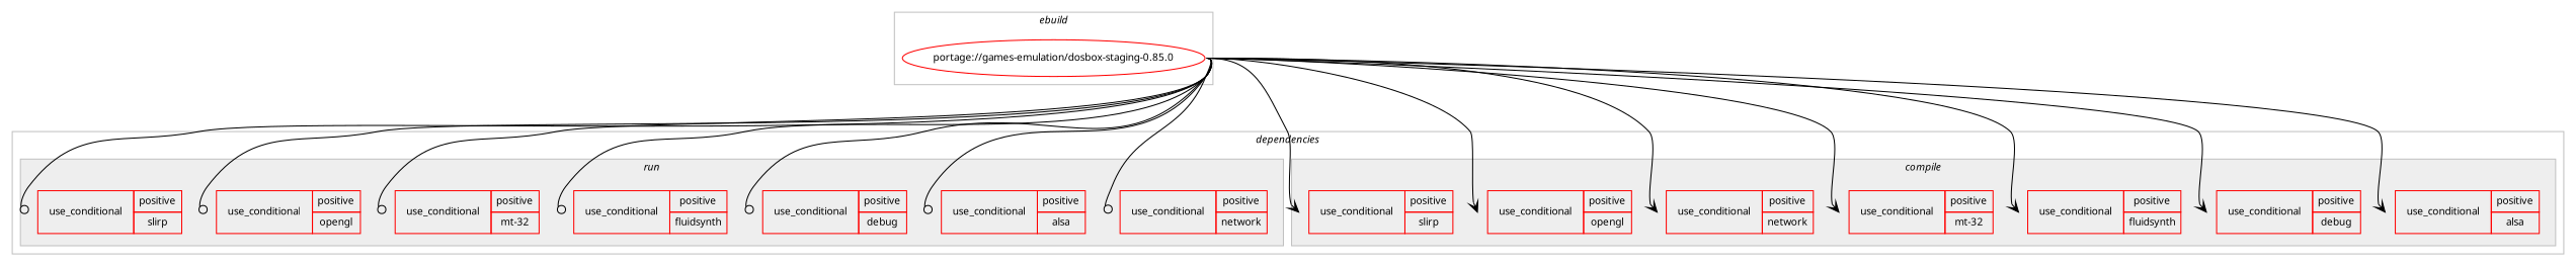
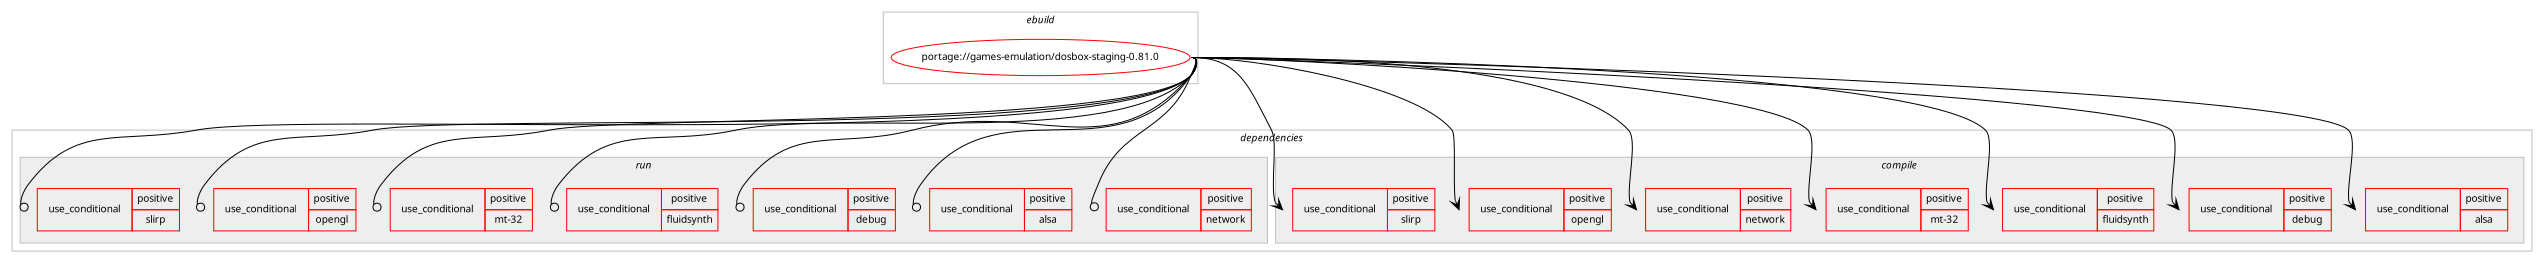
  digraph {
    compound=true
    concentrate=true
    fontname="Noto Sans"
    fontsize=10
    newrank=true
    rankdir=TB
    ranksep=1.5
    node [color=red fontname="Noto Sans" fontsize=10 shape=none]
    edge [arrowhead=vee headport=w style=solid tailport=e weight=20 fontname="Noto Sans"]
-   n1 [label="portage://games-emulation/dosbox-staging-0.85.0" width=4 shape=""]
+   n1 [label="portage://games-emulation/dosbox-staging-0.81.0" width=4 shape=""]
    n2 [label=<<TABLE BORDER="0" CELLBORDER="1" CELLSPACING="0" CELLPADDING="4"><TR><TD ROWSPAN="3" CELLPADDING="10">use_conditional</TD></TR><TR><TD>positive</TD></TR><TR><TD>alsa</TD></TR></TABLE>>]
    n3 [label=<<TABLE BORDER="0" CELLBORDER="1" CELLSPACING="0" CELLPADDING="4"><TR><TD ROWSPAN="3" CELLPADDING="10">use_conditional</TD></TR><TR><TD>positive</TD></TR><TR><TD>debug</TD></TR></TABLE>>]
    n4 [label=<<TABLE BORDER="0" CELLBORDER="1" CELLSPACING="0" CELLPADDING="4"><TR><TD ROWSPAN="3" CELLPADDING="10">use_conditional</TD></TR><TR><TD>positive</TD></TR><TR><TD>fluidsynth</TD></TR></TABLE>>]
    n5 [label=<<TABLE BORDER="0" CELLBORDER="1" CELLSPACING="0" CELLPADDING="4"><TR><TD ROWSPAN="3" CELLPADDING="10">use_conditional</TD></TR><TR><TD>positive</TD></TR><TR><TD>mt-32</TD></TR></TABLE>>]
    n6 [label=<<TABLE BORDER="0" CELLBORDER="1" CELLSPACING="0" CELLPADDING="4"><TR><TD ROWSPAN="3" CELLPADDING="10">use_conditional</TD></TR><TR><TD>positive</TD></TR><TR><TD>network</TD></TR></TABLE>>]
    n7 [label=<<TABLE BORDER="0" CELLBORDER="1" CELLSPACING="0" CELLPADDING="4"><TR><TD ROWSPAN="3" CELLPADDING="10">use_conditional</TD></TR><TR><TD>positive</TD></TR><TR><TD>opengl</TD></TR></TABLE>>]
    n8 [label=<<TABLE BORDER="0" CELLBORDER="1" CELLSPACING="0" CELLPADDING="4"><TR><TD ROWSPAN="3" CELLPADDING="10">use_conditional</TD></TR><TR><TD>positive</TD></TR><TR><TD>slirp</TD></TR></TABLE>>]
    n9 [label=<<TABLE BORDER="0" CELLBORDER="1" CELLSPACING="0" CELLPADDING="4"><TR><TD ROWSPAN="3" CELLPADDING="10">use_conditional</TD></TR><TR><TD>positive</TD></TR><TR><TD>network</TD></TR></TABLE>>]
    n10 [label=<<TABLE BORDER="0" CELLBORDER="1" CELLSPACING="0" CELLPADDING="4"><TR><TD ROWSPAN="3" CELLPADDING="10">use_conditional</TD></TR><TR><TD>positive</TD></TR><TR><TD>alsa</TD></TR></TABLE>>]
    n11 [label=<<TABLE BORDER="0" CELLBORDER="1" CELLSPACING="0" CELLPADDING="4"><TR><TD ROWSPAN="3" CELLPADDING="10">use_conditional</TD></TR><TR><TD>positive</TD></TR><TR><TD>debug</TD></TR></TABLE>>]
    n12 [label=<<TABLE BORDER="0" CELLBORDER="1" CELLSPACING="0" CELLPADDING="4"><TR><TD ROWSPAN="3" CELLPADDING="10">use_conditional</TD></TR><TR><TD>positive</TD></TR><TR><TD>fluidsynth</TD></TR></TABLE>>]
    n13 [label=<<TABLE BORDER="0" CELLBORDER="1" CELLSPACING="0" CELLPADDING="4"><TR><TD ROWSPAN="3" CELLPADDING="10">use_conditional</TD></TR><TR><TD>positive</TD></TR><TR><TD>mt-32</TD></TR></TABLE>>]
    n14 [label=<<TABLE BORDER="0" CELLBORDER="1" CELLSPACING="0" CELLPADDING="4"><TR><TD ROWSPAN="3" CELLPADDING="10">use_conditional</TD></TR><TR><TD>positive</TD></TR><TR><TD>opengl</TD></TR></TABLE>>]
    n15 [label=<<TABLE BORDER="0" CELLBORDER="1" CELLSPACING="0" CELLPADDING="4"><TR><TD ROWSPAN="3" CELLPADDING="10">use_conditional</TD></TR><TR><TD>positive</TD></TR><TR><TD>slirp</TD></TR></TABLE>>]
    subgraph cluster_1 {
      color=gray
      label=<<i>ebuild</i>>
      rank=same
      n1
    }
    subgraph cluster_2 {
      color=gray
      label=<<i>dependencies</i>>
      subgraph cluster_3 {
        color=gray
        fillcolor="#eeeeee"
        label=<<i>compile</i>>
        style=filled
        subgraph sub_4 {
          color=gray
          fillcolor="#eeeeee"
          label=<<i>compile</i>>
          style=filled
          n2
        }
        subgraph sub_5 {
          color=gray
          fillcolor="#eeeeee"
          label=<<i>compile</i>>
          style=filled
          n3
        }
        subgraph sub_6 {
          color=gray
          fillcolor="#eeeeee"
          label=<<i>compile</i>>
          style=filled
          n4
        }
        subgraph sub_7 {
          color=gray
          fillcolor="#eeeeee"
          label=<<i>compile</i>>
          style=filled
          n5
        }
        subgraph sub_8 {
          color=gray
          fillcolor="#eeeeee"
          label=<<i>compile</i>>
          style=filled
          n6
        }
        subgraph sub_9 {
          color=gray
          fillcolor="#eeeeee"
          label=<<i>compile</i>>
          style=filled
          n7
        }
        subgraph sub_10 {
          color=gray
          fillcolor="#eeeeee"
          label=<<i>compile</i>>
          style=filled
          n8
        }
      }
      subgraph cluster_11 {
        color=gray
        fillcolor="#eeeeee"
        label=<<i>compile and run</i>>
        style=filled
      }
      subgraph cluster_12 {
        color=gray
        fillcolor="#eeeeee"
        label=<<i>run</i>>
        style=filled
        subgraph sub_13 {
          color=gray
          fillcolor="#eeeeee"
          label=<<i>run</i>>
          style=filled
          n9
        }
        subgraph sub_14 {
          color=gray
          fillcolor="#eeeeee"
          label=<<i>run</i>>
          style=filled
          n10
        }
        subgraph sub_15 {
          color=gray
          fillcolor="#eeeeee"
          label=<<i>run</i>>
          style=filled
          n11
        }
        subgraph sub_16 {
          color=gray
          fillcolor="#eeeeee"
          label=<<i>run</i>>
          style=filled
          n12
        }
        subgraph sub_17 {
          color=gray
          fillcolor="#eeeeee"
          label=<<i>run</i>>
          style=filled
          n13
        }
        subgraph sub_18 {
          color=gray
          fillcolor="#eeeeee"
          label=<<i>run</i>>
          style=filled
          n14
        }
        subgraph sub_19 {
          color=gray
          fillcolor="#eeeeee"
          label=<<i>run</i>>
          style=filled
          n15
        }
      }
    }
    subgraph cluster_20 {
      color=gray
      label=<<i>candidates</i>>
      rank=same
    }
    n1 -> n2
    n1 -> n3
    n1 -> n4
    n1 -> n5
    n1 -> n6
    n1 -> n7
    n1 -> n8
    n1 -> n9 [arrowhead=odot]
    n1 -> n10 [arrowhead=odot]
    n1 -> n11 [arrowhead=odot]
    n1 -> n12 [arrowhead=odot]
    n1 -> n13 [arrowhead=odot]
    n1 -> n14 [arrowhead=odot]
    n1 -> n15 [arrowhead=odot]
  }
